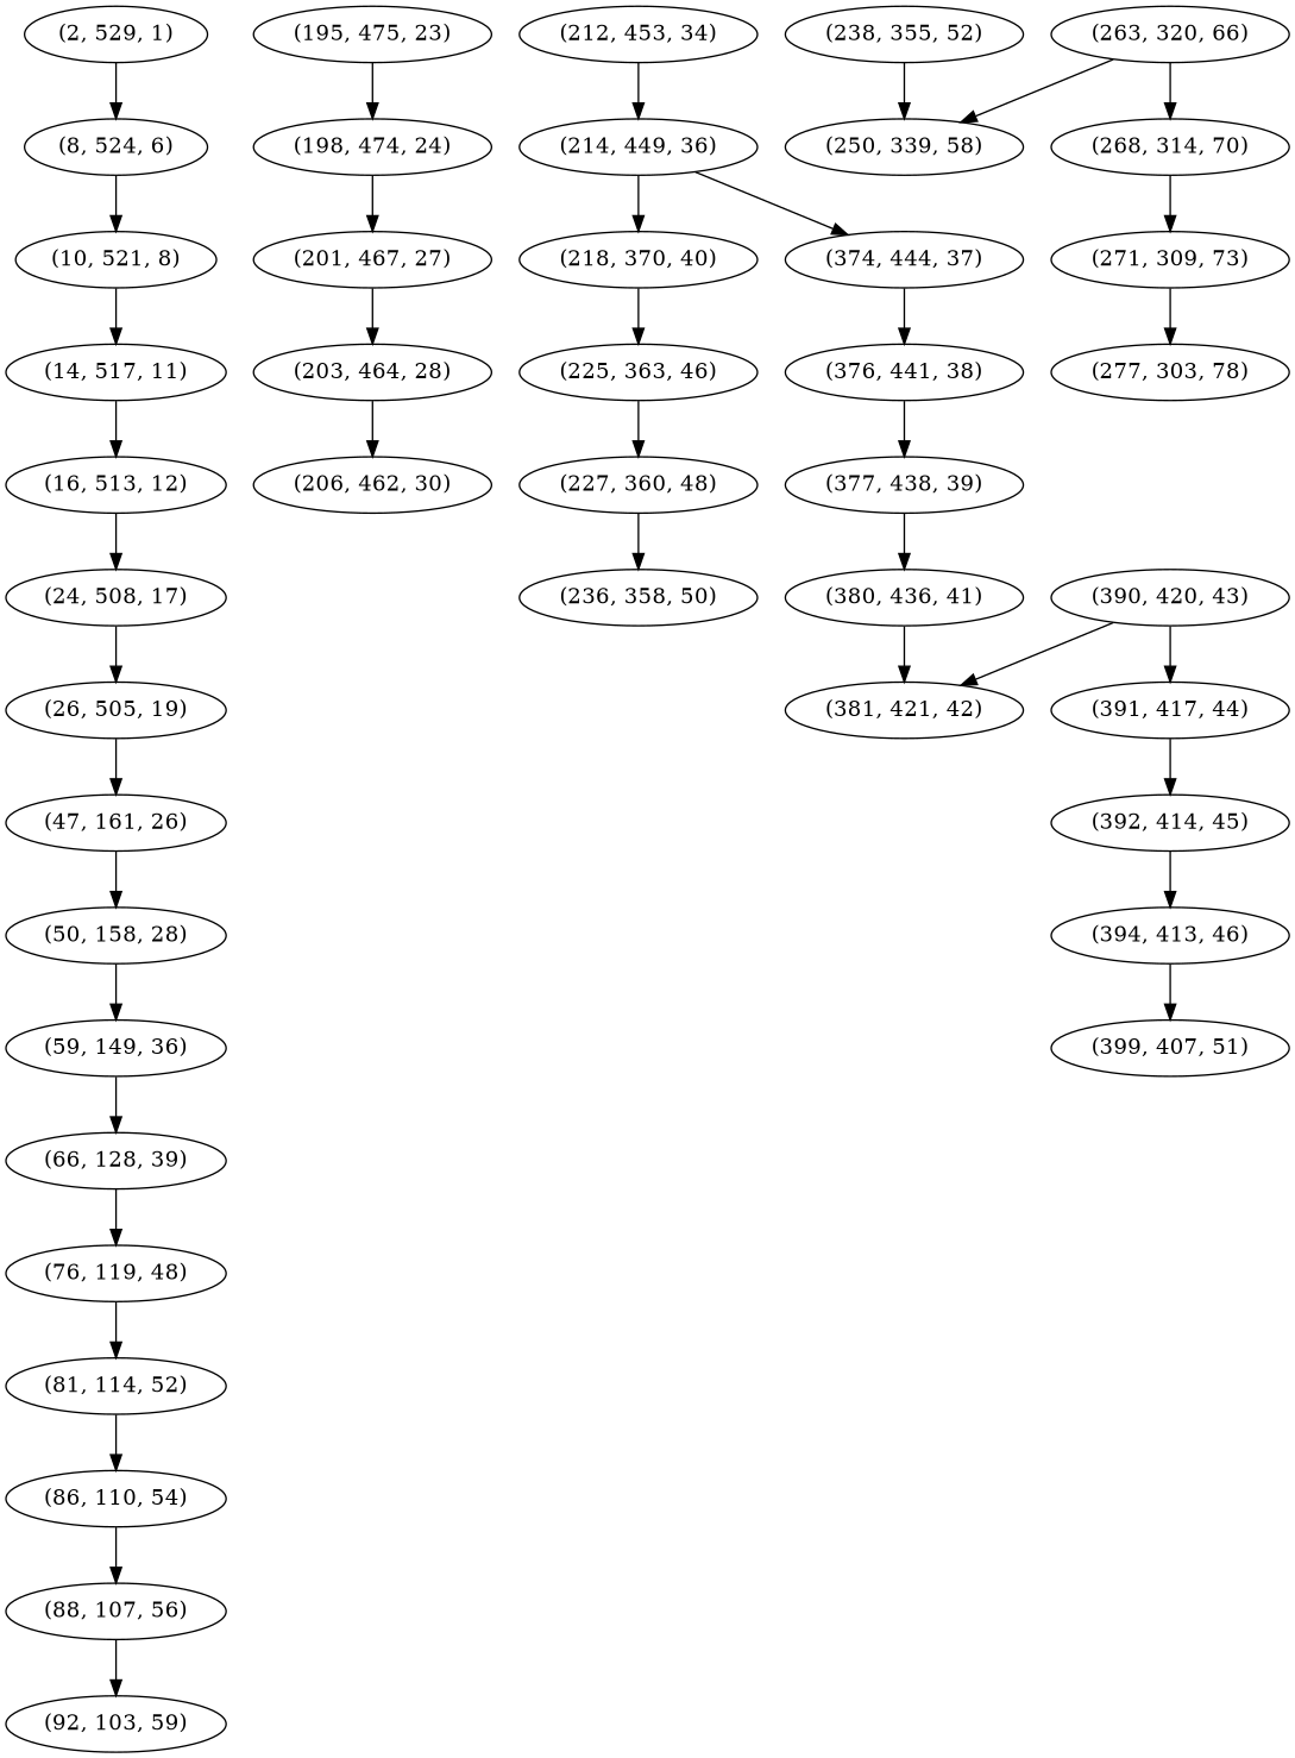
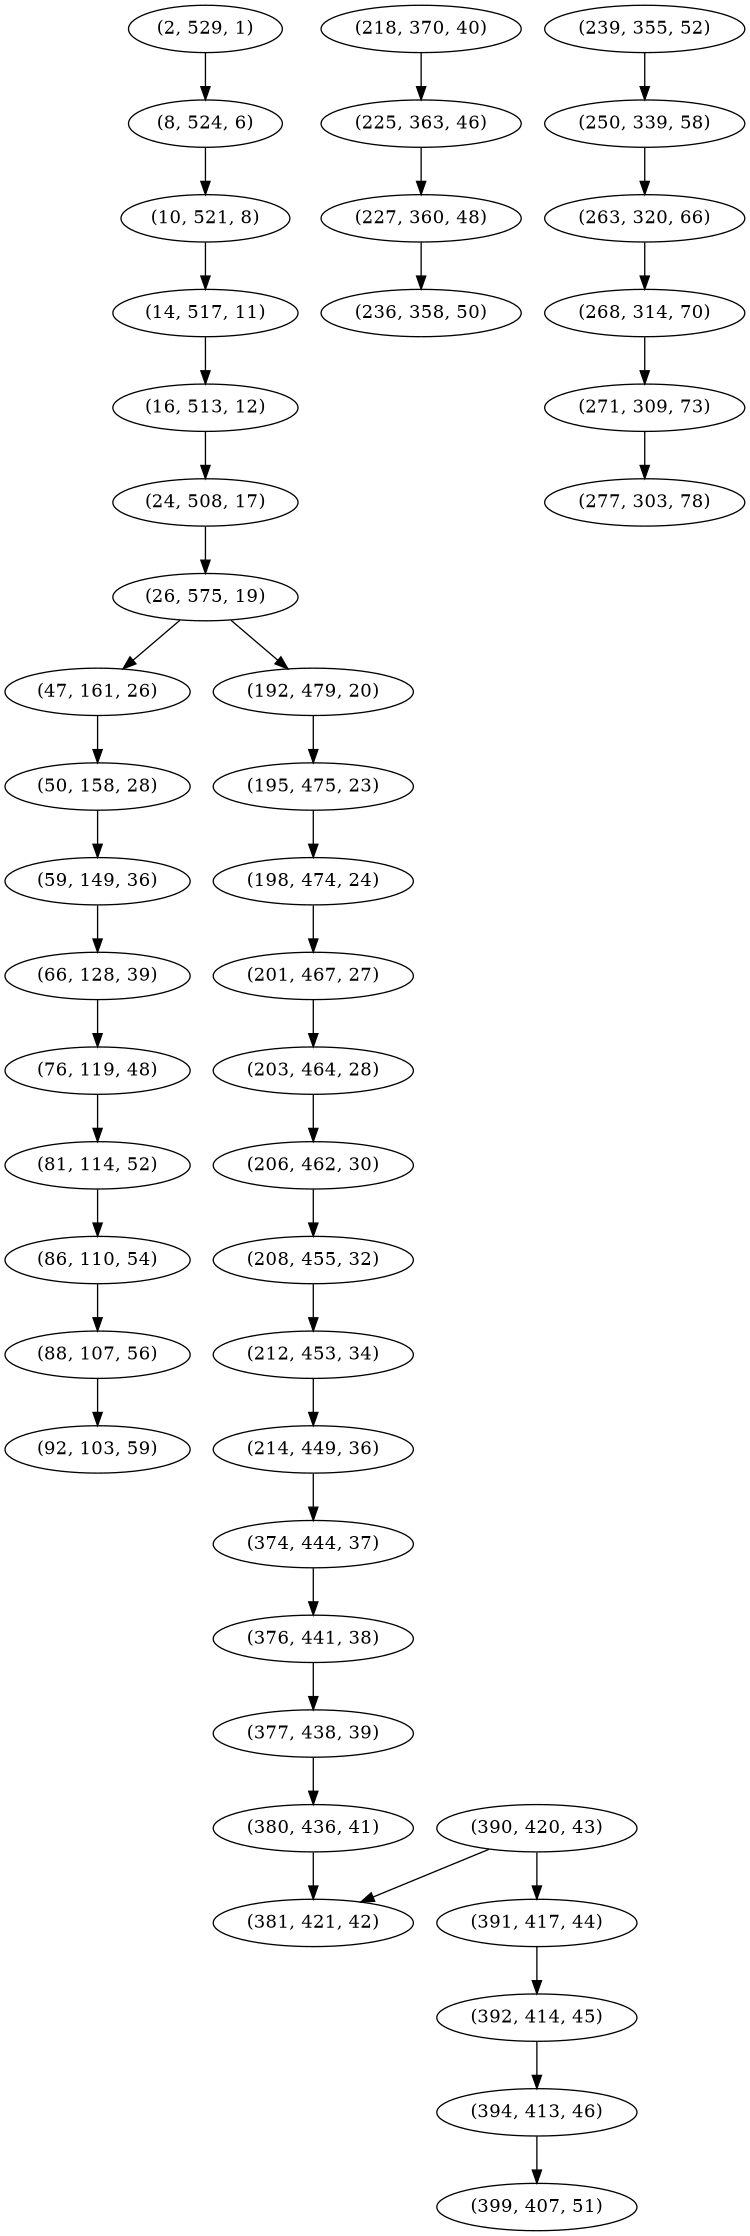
  digraph {
    "(2, 529, 1)"
    "(8, 524, 6)"
    "(10, 521, 8)"
    "(14, 517, 11)"
    "(16, 513, 12)"
    "(24, 508, 17)"
-   "(26, 505, 19)"
+   "(26, 505, 19)" [label="(26, 575, 19)"]
    "(47, 161, 26)"
+   "(192, 479, 20)"
    "(50, 158, 28)"
    "(195, 475, 23)"
    "(59, 149, 36)"
    "(66, 128, 39)"
    "(76, 119, 48)"
    "(81, 114, 52)"
    "(86, 110, 54)"
    "(88, 107, 56)"
    "(92, 103, 59)"
    "(198, 474, 24)"
    "(201, 467, 27)"
    "(203, 464, 28)"
    "(206, 462, 30)"
+   "(208, 455, 32)"
    "(212, 453, 34)"
    "(214, 449, 36)"
    "(218, 370, 40)"
    "(374, 444, 37)"
    "(225, 363, 46)"
    "(376, 441, 38)"
    "(227, 360, 48)"
    "(236, 358, 50)"
-   "(239, 355, 52)" [label="(238, 355, 52)"]
+   "(239, 355, 52)"
    "(250, 339, 58)"
    "(263, 320, 66)"
    "(268, 314, 70)"
    "(271, 309, 73)"
    "(277, 303, 78)"
    "(377, 438, 39)"
    "(380, 436, 41)"
    "(381, 421, 42)"
    "(390, 420, 43)"
    "(391, 417, 44)"
    "(392, 414, 45)"
    "(394, 413, 46)"
    "(399, 407, 51)"
    "(2, 529, 1)" -> "(8, 524, 6)"
    "(8, 524, 6)" -> "(10, 521, 8)"
    "(10, 521, 8)" -> "(14, 517, 11)"
    "(14, 517, 11)" -> "(16, 513, 12)"
    "(16, 513, 12)" -> "(24, 508, 17)"
    "(24, 508, 17)" -> "(26, 505, 19)"
    "(26, 505, 19)" -> "(47, 161, 26)"
+   "(26, 505, 19)" -> "(192, 479, 20)"
    "(47, 161, 26)" -> "(50, 158, 28)"
+   "(192, 479, 20)" -> "(195, 475, 23)"
    "(50, 158, 28)" -> "(59, 149, 36)"
    "(195, 475, 23)" -> "(198, 474, 24)"
    "(59, 149, 36)" -> "(66, 128, 39)"
    "(66, 128, 39)" -> "(76, 119, 48)"
    "(76, 119, 48)" -> "(81, 114, 52)"
    "(81, 114, 52)" -> "(86, 110, 54)"
    "(86, 110, 54)" -> "(88, 107, 56)"
    "(88, 107, 56)" -> "(92, 103, 59)"
    "(198, 474, 24)" -> "(201, 467, 27)"
    "(201, 467, 27)" -> "(203, 464, 28)"
    "(203, 464, 28)" -> "(206, 462, 30)"
+   "(206, 462, 30)" -> "(208, 455, 32)"
+   "(208, 455, 32)" -> "(212, 453, 34)"
    "(212, 453, 34)" -> "(214, 449, 36)"
-   "(214, 449, 36)" -> "(218, 370, 40)"
    "(214, 449, 36)" -> "(374, 444, 37)"
    "(218, 370, 40)" -> "(225, 363, 46)"
    "(374, 444, 37)" -> "(376, 441, 38)"
    "(225, 363, 46)" -> "(227, 360, 48)"
    "(376, 441, 38)" -> "(377, 438, 39)"
    "(227, 360, 48)" -> "(236, 358, 50)"
    "(239, 355, 52)" -> "(250, 339, 58)"
-   "(263, 320, 66)" -> "(250, 339, 58)"
+   "(250, 339, 58)" -> "(263, 320, 66)"
    "(263, 320, 66)" -> "(268, 314, 70)"
    "(268, 314, 70)" -> "(271, 309, 73)"
    "(271, 309, 73)" -> "(277, 303, 78)"
    "(377, 438, 39)" -> "(380, 436, 41)"
    "(380, 436, 41)" -> "(381, 421, 42)"
    "(390, 420, 43)" -> "(381, 421, 42)"
    "(390, 420, 43)" -> "(391, 417, 44)"
    "(391, 417, 44)" -> "(392, 414, 45)"
    "(392, 414, 45)" -> "(394, 413, 46)"
    "(394, 413, 46)" -> "(399, 407, 51)"
  }
